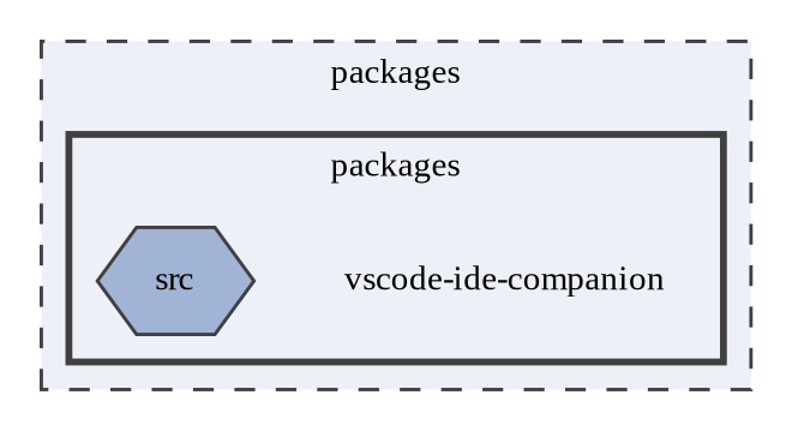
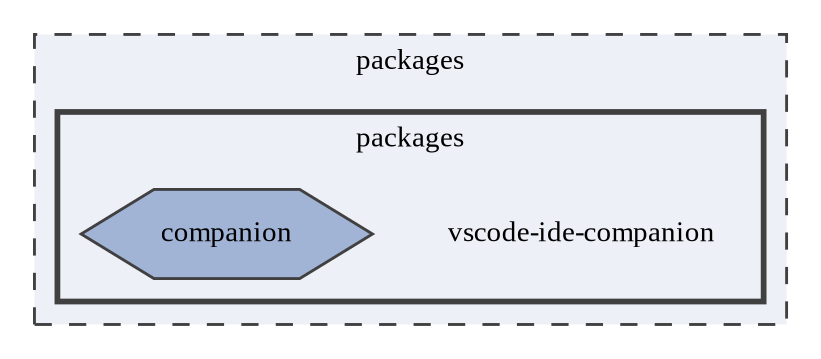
  digraph {
    compound=true
    fontname="Liberation Serif"
    node [fontname="Liberation Serif" fontsize=10]
    n1 [height=0.2 label="vscode-ide-companion" shape=plaintext width=0.4]
-   n2 [color=grey25 fillcolor="#a2b4d6" height=0.2 label=src shape=hexagon style=filled width=0.4]
+   n2 [color=grey25 fillcolor="#a2b4d6" height=0.2 label=companion shape=hexagon style=filled width=0.4]
    subgraph cluster_1 {
      bgcolor="#edf0f7"
      fontsize=10
      label=packages
      pencolor=grey25
      style="filled,dashed"
      subgraph cluster_2 {
        bgcolor="#edf0f7"
        fontsize=10
        pencolor=grey25
        style="filled,bold"
        n1
        n2
      }
    }
  }
